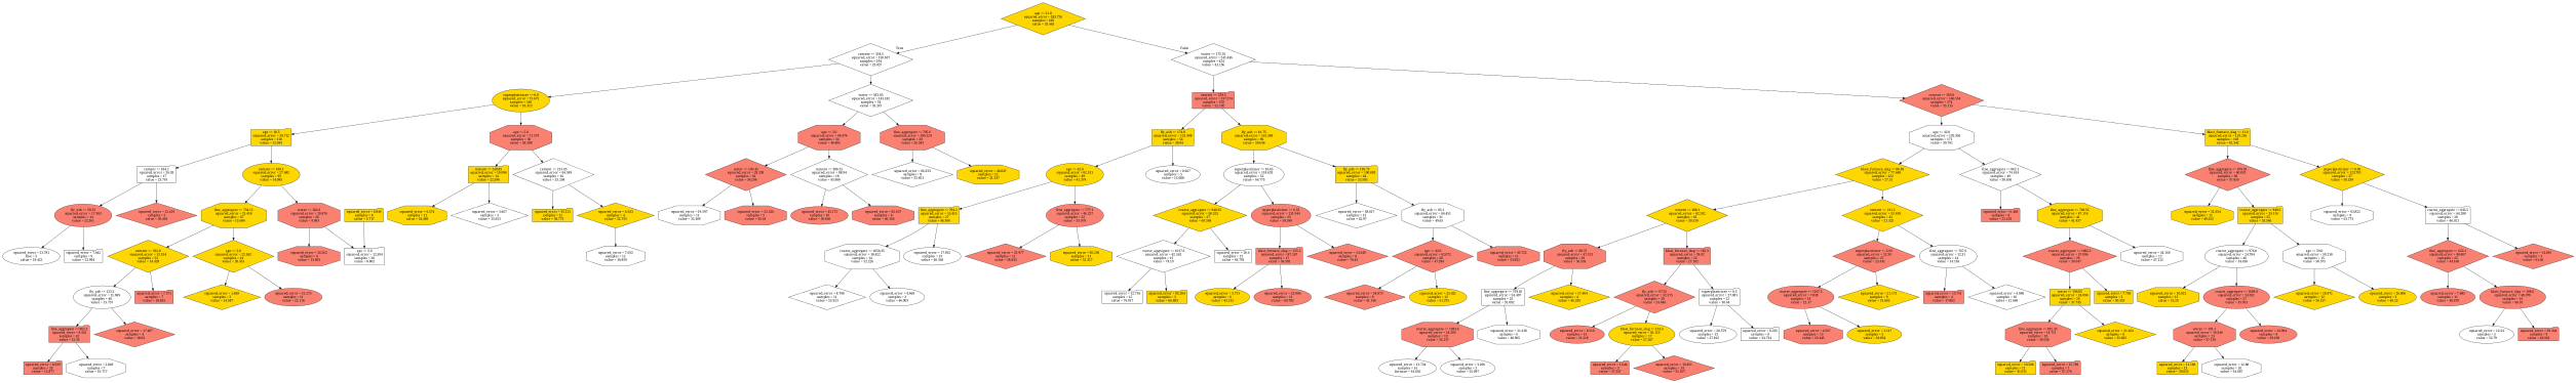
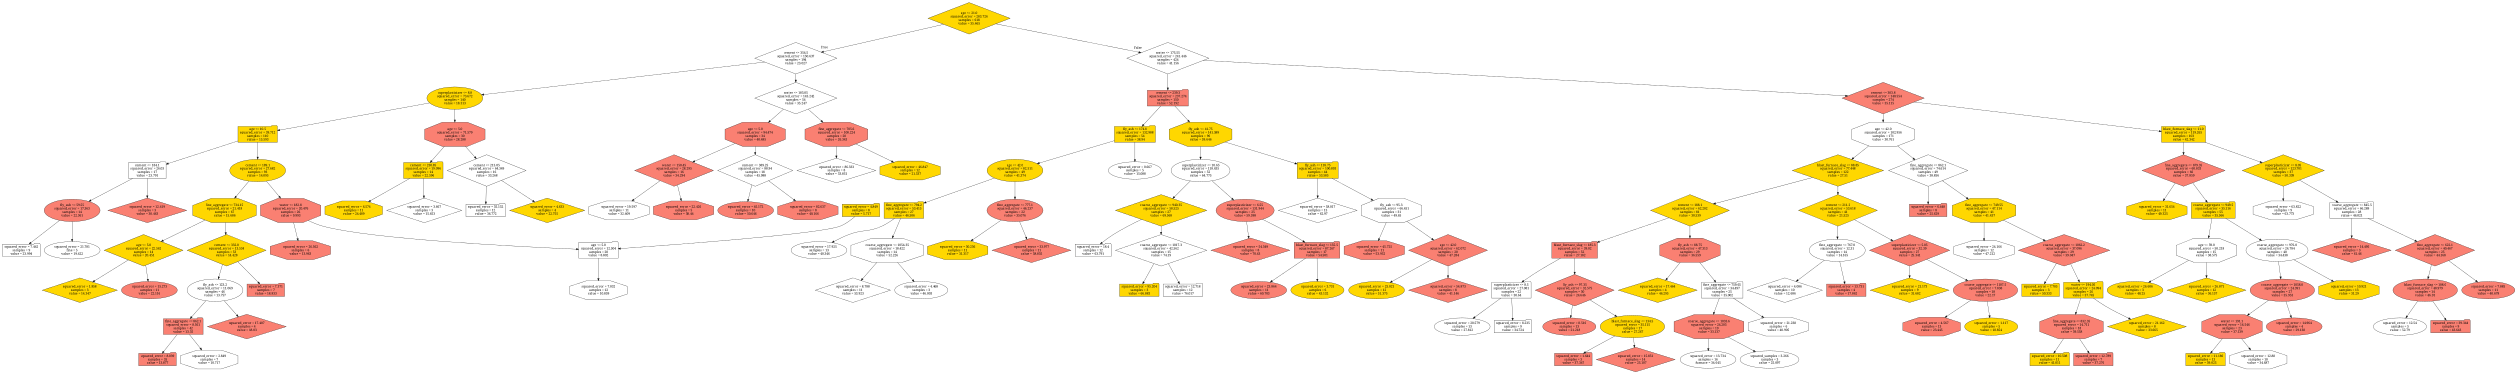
  digraph {
    fontname="Noto Serif"
    node [color=black fillcolor=salmon fontname="Noto Serif" shape=diamond style=filled]
    edge [fontname="Noto Serif"]
    n1 [fillcolor=gold label="age <= 21.0\nsquared_error = 283.726\nsamples = 618\nvalue = 35.465"]
    n2 [fillcolor=white label="cement <= 354.5\nsquared_error = 150.637\nsamples = 194\nvalue = 23.027"]
    n3 [fillcolor=white label="water <= 175.55\nsquared_error = 241.446\nsamples = 424\nvalue = 41.156"]
    n4 [fillcolor=gold label="superplasticizer <= 8.8\nsquared_error = 73.672\nsamples = 140\nvalue = 18.313" shape=ellipse]
    n5 [fillcolor=white label="water <= 183.05\nsquared_error = 143.242\nsamples = 54\nvalue = 35.247"]
    n6 [label="cement <= 239.3\nsquared_error = 237.274\nsamples = 150\nvalue = 52.192" shape=folder]
    n7 [label="cement <= 303.8\nsquared_error = 140.554\nsamples = 274\nvalue = 35.115"]
    n8 [fillcolor=gold label="age <= 10.5\nsquared_error = 39.712\nsamples = 110\nvalue = 15.593" shape=folder]
    n9 [label="age <= 5.0\nsquared_error = 71.579\nsamples = 30\nvalue = 28.288" shape=octagon]
    n10 [label="age <= 5.0\nsquared_error = 94.474\nsamples = 34\nvalue = 40.485" shape=octagon]
    n11 [label="fine_aggregate <= 705.6\nsquared_error = 100.224\nsamples = 20\nvalue = 26.343" shape=octagon]
    n12 [fillcolor=gold label="cement <= 189.1\nsquared_error = 27.682\nsamples = 93\nvalue = 14.095" shape=ellipse]
    n13 [fillcolor=white label="cement <= 184.1\nsquared_error = 26.03\nsamples = 17\nvalue = 23.791" shape=folder]
    n14 [fillcolor=gold label="cement <= 230.85\nsquared_error = 19.096\nsamples = 14\nvalue = 22.596" shape=folder]
    n15 [fillcolor=white label="cement <= 213.05\nsquared_error = 64.349\nsamples = 16\nvalue = 33.268"]
    n16 [label="water <= 182.8\nsquared_error = 20.476\nsamples = 26\nvalue = 9.993" shape=octagon]
    n17 [fillcolor=gold label="fine_aggregate <= 734.15\nsquared_error = 21.418\nsamples = 67\nvalue = 15.686" shape=octagon]
    n18 [label="squared_error = 12.419\nsamples = 3\nvalue = 30.463"]
    n19 [label="fly_ash <= 59.55\nsquared_error = 17.363\nsamples = 14\nvalue = 22.361" shape=ellipse]
    n20 [label="squared_error = 26.562\nsamples = 6\nvalue = 13.963" shape=octagon]
    n21 [fillcolor=white label="age <= 5.0\nsquared_error = 12.504\nsamples = 20\nvalue = 8.802" shape=folder]
    n22 [fillcolor=gold label="age <= 5.0\nsquared_error = 22.562\nsamples = 14\nvalue = 20.451"]
    n23 [fillcolor=gold label="cement <= 332.0\nsquared_error = 13.534\nsamples = 53\nvalue = 14.428"]
    n24 [fillcolor=white label="squared_error = 7.032\nsamples = 12\nvalue = 10.859" shape=octagon]
    n25 [fillcolor=gold label="squared_error = 4.849\nsamples = 8\nvalue = 5.717" shape=folder]
    n26 [fillcolor=gold label="squared_error = 1.858\nsamples = 3\nvalue = 14.347"]
    n27 [label="squared_error = 15.273\nsamples = 11\nvalue = 22.116" shape=ellipse]
    n28 [fillcolor=white label="fly_ash <= 123.2\nsquared_error = 11.069\nsamples = 46\nvalue = 13.757" shape=ellipse]
    n29 [label="squared_error = 7.371\nsamples = 7\nvalue = 18.833" shape=folder]
    n30 [label="fine_aggregate <= 862.1\nsquared_error = 8.561\nsamples = 42\nvalue = 13.35" shape=folder]
    n31 [label="squared_error = 17.407\nsamples = 4\nvalue = 18.03"]
    n32 [label="squared_error = 8.039\nsamples = 35\nvalue = 13.877" shape=folder]
    n33 [fillcolor=white label="squared_error = 2.849\nsamples = 7\nvalue = 10.717" shape=octagon]
    n34 [fillcolor=white label="squared_error = 21.781\nfine = 5\nvalue = 19.422" shape=ellipse]
    n35 [fillcolor=white label="squared_error = 7.442\nsamples = 9\nvalue = 23.994" shape=folder]
    n36 [fillcolor=white label="squared_error = 3.667\nsamples = 3\nvalue = 15.653"]
    n37 [fillcolor=gold label="squared_error = 6.574\nsamples = 11\nvalue = 24.489" shape=octagon]
    n38 [fillcolor=gold label="squared_error = 4.633\nsamples = 4\nvalue = 22.755"]
-   n39 [fillcolor=gold label="squared_error = 35.132\nsamples = 12\nvalue = 36.772" shape=folder]
+   n39 [fillcolor=white label="squared_error = 35.132\nsamples = 12\nvalue = 36.772" shape=folder]
    n40 [label="water <= 150.45\nsquared_error = 28.295\nsamples = 16\nvalue = 34.294"]
    n41 [fillcolor=white label="cement <= 389.25\nsquared_error = 88.94\nsamples = 18\nvalue = 45.988"]
    n42 [fillcolor=white label="squared_error = 86.333\nsamples = 8\nvalue = 33.851"]
    n43 [fillcolor=gold label="squared_error = 46.847\nsamples = 12\nvalue = 21.337" shape=octagon]
    n44 [label="squared_error = 22.426\nsamples = 5\nvalue = 38.44" shape=octagon]
    n45 [fillcolor=white label="squared_error = 19.597\nsamples = 11\nvalue = 32.409" shape=octagon]
    n46 [label="squared_error = 82.637\nsamples = 8\nvalue = 40.166" shape=octagon]
    n47 [label="squared_error = 45.172\nsamples = 10\nvalue = 50.646" shape=ellipse]
    n48 [fillcolor=gold label="fly_ash <= 174.8\nsquared_error = 132.988\nsamples = 54\nvalue = 38.94" shape=folder]
    n49 [fillcolor=gold label="fly_ash <= 41.75\nsquared_error = 141.589\nsamples = 96\nvalue = 59.646" shape=octagon]
    n50 [fillcolor=white label="age <= 42.0\nsquared_error = 102.956\nsamples = 171\nvalue = 30.761" shape=octagon]
    n51 [fillcolor=gold label="blast_furnace_slag <= 11.0\nsquared_error = 119.265\nsamples = 103\nvalue = 42.342" shape=folder]
    n52 [fillcolor=gold label="age <= 42.0\nsquared_error = 82.511\nsamples = 49\nvalue = 41.374" shape=ellipse]
    n53 [fillcolor=white label="squared_error = 0.667\nsamples = 5\nvalue = 15.088" shape=ellipse]
    n54 [fillcolor=white label="superplasticizer <= 10.65\nsquared_error = 118.635\nsamples = 52\nvalue = 64.775" shape=ellipse]
    n55 [fillcolor=gold label="fly_ash <= 118.75\nsquared_error = 100.893\nsamples = 44\nvalue = 53.585" shape=folder]
    n56 [label="fine_aggregate <= 777.1\nsquared_error = 46.237\nsamples = 22\nvalue = 35.076" shape=ellipse]
    n57 [fillcolor=gold label="fine_aggregate <= 794.2\nsquared_error = 53.415\nsamples = 27\nvalue = 46.506" shape=folder]
    n58 [label="squared_error = 33.977\nsamples = 11\nvalue = 38.835"]
    n59 [fillcolor=gold label="squared_error = 30.236\nsamples = 11\nvalue = 31.317" shape=octagon]
    n60 [fillcolor=white label="coarse_aggregate <= 1054.35\nsquared_error = 18.422\nsamples = 14\nvalue = 52.226" shape=octagon]
    n61 [fillcolor=white label="squared_error = 17.925\nsamples = 13\nvalue = 40.346" shape=ellipse]
    n62 [fillcolor=white label="squared_error = 8.788\nsamples = 11\nvalue = 53.923"]
    n63 [fillcolor=white label="squared_error = 4.468\nsamples = 3\nvalue = 46.003" shape=ellipse]
    n64 [label="superplasticizer <= 6.55\nsquared_error = 131.944\nsamples = 25\nvalue = 59.598" shape=ellipse]
    n65 [fillcolor=gold label="coarse_aggregate <= 940.35\nsquared_error = 58.525\nsamples = 27\nvalue = 69.568"]
    n66 [fillcolor=white label="fly_ash <= 95.3\nsquared_error = 66.451\nsamples = 31\nvalue = 49.65" shape=octagon]
    n67 [fillcolor=white label="squared_error = 58.017\nsamples = 13\nvalue = 62.97"]
    n68 [label="squared_error = 54.349\nsamples = 8\nvalue = 70.43"]
    n69 [label="blast_furnace_slag <= 155.5\nsquared_error = 87.267\nsamples = 17\nvalue = 54.501" shape=folder]
    n70 [fillcolor=white label="squared_error = 18.4\nsamples = 12\nvalue = 63.791" shape=folder]
    n71 [fillcolor=white label="coarse_aggregate <= 1017.3\nsquared_error = 42.562\nsamples = 15\nvalue = 74.19"]
    n72 [fillcolor=gold label="squared_error = 3.731\nsamples = 6\nvalue = 43.132" shape=ellipse]
    n73 [label="squared_error = 23.864\nsamples = 11\nvalue = 60.703" shape=ellipse]
    n74 [fillcolor=white label="squared_error = 12.718\nsamples = 12\nvalue = 76.017" shape=folder]
    n75 [fillcolor=gold label="squared_error = 95.204\nsamples = 3\nvalue = 66.883" shape=folder]
    n76 [label="squared_error = 45.725\nsamples = 11\nvalue = 53.952" shape=octagon]
    n77 [label="age <= 42.0\nsquared_error = 62.072\nsamples = 20\nvalue = 47.284"]
    n78 [label="squared_error = 54.873\nsamples = 8\nvalue = 41.146"]
    n79 [fillcolor=gold label="squared_error = 25.021\nsamples = 12\nvalue = 51.375" shape=ellipse]
    n80 [fillcolor=gold label="blast_furnace_slag <= 88.85\nsquared_error = 77.448\nsamples = 122\nvalue = 27.51"]
    n81 [fillcolor=white label="fine_aggregate <= 862.1\nsquared_error = 74.614\nsamples = 49\nvalue = 38.856"]
    n82 [label="fine_aggregate <= 679.35\nsquared_error = 60.833\nsamples = 66\nvalue = 37.859"]
    n83 [fillcolor=gold label="superplasticizer <= 8.05\nsquared_error = 123.701\nsamples = 37\nvalue = 50.339"]
    n84 [fillcolor=gold label="cement <= 211.2\nsquared_error = 53.618\nsamples = 41\nvalue = 21.525"]
    n85 [fillcolor=gold label="cement <= 188.1\nsquared_error = 62.202\nsamples = 81\nvalue = 30.539"]
    n86 [fillcolor=gold label="fine_aggregate <= 749.55\nsquared_error = 47.114\nsamples = 41\nvalue = 41.437" shape=octagon]
    n87 [label="squared_error = 6.448\nsamples = 8\nvalue = 25.629" shape=folder]
    n88 [fillcolor=white label="fine_aggregate <= 767.0\nsquared_error = 12.31\nsamples = 14\nvalue = 14.165" shape=ellipse]
    n89 [label="superplasticizer <= 5.05\nsquared_error = 32.39\nsamples = 27\nvalue = 25.341"]
    n90 [label="blast_furnace_slag <= 185.3\nsquared_error = 39.02\nsamples = 52\nvalue = 27.182" shape=folder]
    n91 [label="fly_ash <= 88.75\nsquared_error = 47.313\nsamples = 29\nvalue = 36.559" shape=octagon]
    n92 [label="squared_error = 13.731\nsamples = 4\nvalue = 17.862" shape=folder]
    n93 [fillcolor=white label="squared_error = 4.086\nsamples = 10\nvalue = 12.686"]
    n94 [label="coarse_aggregate <= 1107.5\nsquared_error = 7.838\nsamples = 18\nvalue = 22.17" shape=ellipse]
    n95 [fillcolor=gold label="squared_error = 21.173\nsamples = 9\nvalue = 31.682"]
    n96 [label="squared_error = 4.567\nsamples = 13\nvalue = 23.445" shape=octagon]
    n97 [fillcolor=gold label="squared_error = 1.117\nsamples = 5\nvalue = 18.854" shape=ellipse]
    n98 [label="fly_ash <= 97.35\nsquared_error = 32.575\nsamples = 30\nvalue = 24.646"]
    n99 [fillcolor=white label="superplasticizer <= 8.5\nsquared_error = 27.081\nsamples = 22\nvalue = 30.64" shape=folder]
    n100 [fillcolor=white label="fine_aggregate <= 759.65\nsquared_error = 34.497\nsamples = 25\nvalue = 35.002" shape=folder]
    n101 [fillcolor=gold label="squared_error = 17.464\nsamples = 4\nvalue = 46.295"]
    n102 [label="squared_error = 8.516\nsamples = 13\nvalue = 21.218" shape=ellipse]
    n103 [fillcolor=gold label="blast_furnace_slag <= 134.5\nsquared_error = 35.115\nsamples = 17\nvalue = 27.267" shape=ellipse]
    n104 [fillcolor=white label="squared_error = 20.579\nsamples = 13\nvalue = 27.812" shape=ellipse]
    n105 [fillcolor=white label="squared_error = 8.235\nsamples = 9\nvalue = 34.724" shape=folder]
    n106 [label="squared_error = 1.644\nsamples = 3\nvalue = 37.347" shape=folder]
    n107 [label="squared_error = 15.851\nsamples = 14\nvalue = 25.107"]
    n108 [label="coarse_aggregate <= 1033.6\nsquared_error = 24.203\nsamples = 19\nvalue = 33.137" shape=octagon]
    n109 [fillcolor=white label="squared_error = 21.238\nsamples = 6\nvalue = 40.905" shape=octagon]
    n110 [fillcolor=white label="squared_error = 13.734\nsamples = 16\nfurnace = 34.645" shape=ellipse]
-   n111 [fillcolor=white label="squared_error = 3.266\nsamples = 3\nvalue = 25.097" shape=ellipse]
+   n111 [fillcolor=white label="squared_samples = 3.266\nsamples = 3\nvalue = 25.097" shape=ellipse]
    n112 [fillcolor=white label="squared_error = 24.166\nsamples = 12\nvalue = 47.212" shape=octagon]
    n113 [label="coarse_aggregate <= 1062.2\nsquared_error = 37.096\nsamples = 29\nvalue = 39.047"]
    n114 [fillcolor=gold label="water <= 194.05\nsquared_error = 24.094\nsamples = 26\nvalue = 37.745" shape=folder]
    n115 [fillcolor=gold label="squared_error = 7.705\nsamples = 3\nvalue = 50.333" shape=folder]
    n116 [label="fine_aggregate <= 832.35\nsquared_error = 14.711\nsamples = 18\nvalue = 39.558" shape=octagon]
    n117 [fillcolor=gold label="squared_error = 21.162\nsamples = 8\nvalue = 33.665"]
    n118 [fillcolor=gold label="squared_error = 10.508\nsamples = 11\nvalue = 41.011" shape=folder]
    n119 [label="squared_error = 12.789\nsamples = 7\nvalue = 37.276" shape=folder]
    n120 [fillcolor=gold label="squared_error = 31.654\nsamples = 11\nvalue = 49.325" shape=octagon]
    n121 [fillcolor=gold label="coarse_aggregate <= 949.5\nsquared_error = 35.116\nsamples = 55\nvalue = 35.566" shape=folder]
    n122 [fillcolor=white label="coarse_aggregate <= 845.5\nsquared_error = 66.288\nsamples = 28\nvalue = 46.021" shape=folder]
    n123 [fillcolor=white label="squared_error = 63.822\nsamples = 9\nvalue = 63.773" shape=octagon]
    n124 [fillcolor=white label="age <= 59.0\nsquared_error = 50.218\nsamples = 15\nvalue = 38.575" shape=octagon]
    n125 [fillcolor=white label="coarse_aggregate <= 976.0\nsquared_error = 24.784\nsamples = 40\nvalue = 34.438" shape=ellipse]
    n126 [fillcolor=gold label="squared_error = 26.871\nsamples = 12\nvalue = 36.157"]
    n127 [fillcolor=gold label="squared_error = 26.606\nsamples = 3\nvalue = 48.25" shape=ellipse]
    n128 [fillcolor=gold label="squared_error = 10.921\nsamples = 13\nvalue = 31.29" shape=octagon]
    n129 [label="coarse_aggregate <= 1058.0\nsquared_error = 24.391\nsamples = 27\nvalue = 35.953" shape=ellipse]
    n130 [label="water <= 191.1\nsquared_error = 16.546\nsamples = 23\nvalue = 37.139" shape=octagon]
    n131 [label="squared_error = 14.964\nsamples = 4\nvalue = 29.138" shape=ellipse]
    n132 [fillcolor=gold label="squared_error = 11.186\nsamples = 13\nvalue = 39.025" shape=folder]
    n133 [fillcolor=white label="squared_error = 12.88\nsamples = 10\nvalue = 34.687" shape=octagon]
    n134 [label="squared_error = 14.495\nsamples = 3\nvalue = 61.46"]
    n135 [label="fine_aggregate <= 622.1\nsquared_error = 40.467\nsamples = 25\nvalue = 44.168"]
    n136 [label="squared_error = 7.885\nsamples = 11\nvalue = 40.678" shape=ellipse]
    n137 [label="blast_furnace_slag <= 108.0\nsquared_error = 48.979\nsamples = 14\nvalue = 46.91" shape=ellipse]
    n138 [fillcolor=white label="squared_error = 12.54\nsamples = 5\nvalue = 52.79" shape=ellipse]
    n139 [label="squared_error = 39.344\nsamples = 9\nvalue = 43.643" shape=folder]
    n1 -> n2 [headlabel=True labelangle=45 labeldistance=2.5]
    n1 -> n3 [headlabel=False labelangle=-45 labeldistance=2.5]
    n2 -> n4
    n2 -> n5
    n3 -> n6
    n3 -> n7
    n4 -> n8
    n4 -> n9
    n5 -> n10
    n5 -> n11
    n6 -> n48
    n6 -> n49
    n7 -> n50
    n7 -> n51
    n8 -> n12
    n8 -> n13
    n9 -> n14
    n9 -> n15
    n10 -> n40
    n10 -> n41
    n11 -> n42
    n11 -> n43
    n12 -> n16
    n12 -> n17
    n13 -> n18
    n13 -> n19
    n14 -> n36
    n14 -> n37
    n15 -> n38
    n15 -> n39
    n16 -> n20
    n16 -> n21
    n17 -> n22
    n17 -> n23
    n19 -> n34
    n19 -> n35
-   n38 -> n24
+   n21 -> n24
    n22 -> n26
    n22 -> n27
    n23 -> n28
    n23 -> n29
    n25 -> n21
    n28 -> n30
    n28 -> n31
    n30 -> n32
    n30 -> n33
    n40 -> n44
    n40 -> n45
    n41 -> n46
    n41 -> n47
    n48 -> n52
    n48 -> n53
    n49 -> n54
    n49 -> n55
    n50 -> n80
    n50 -> n81
    n51 -> n82
    n51 -> n83
    n52 -> n56
    n52 -> n57
    n54 -> n64
    n54 -> n65
    n55 -> n66
    n55 -> n67
    n56 -> n58
    n56 -> n59
    n57 -> n60
    n57 -> n61
    n60 -> n62
    n60 -> n63
    n64 -> n68
    n64 -> n69
    n65 -> n70
    n65 -> n71
    n66 -> n76
    n66 -> n77
    n69 -> n72
    n69 -> n73
    n71 -> n74
    n71 -> n75
    n77 -> n78
    n77 -> n79
    n80 -> n84
    n80 -> n85
    n81 -> n86
    n81 -> n87
    n82 -> n120
    n82 -> n121
    n83 -> n122
    n83 -> n123
    n84 -> n88
    n84 -> n89
    n85 -> n90
    n85 -> n91
    n86 -> n112
    n86 -> n113
    n88 -> n92
    n88 -> n93
    n89 -> n94
    n89 -> n95
    n90 -> n98
    n90 -> n99
    n91 -> n100
    n91 -> n101
    n94 -> n96
    n94 -> n97
    n98 -> n102
    n98 -> n103
    n99 -> n104
    n99 -> n105
    n100 -> n108
    n100 -> n109
    n103 -> n106
    n103 -> n107
    n108 -> n110
    n108 -> n111
    n113 -> n114
    n113 -> n115
    n114 -> n116
    n114 -> n117
    n116 -> n118
    n116 -> n119
    n121 -> n124
    n121 -> n125
    n122 -> n134
    n122 -> n135
    n124 -> n126
    n124 -> n127
    n125 -> n128
    n125 -> n129
    n129 -> n130
    n129 -> n131
    n130 -> n132
    n130 -> n133
    n135 -> n136
    n135 -> n137
    n137 -> n138
    n137 -> n139
  }
